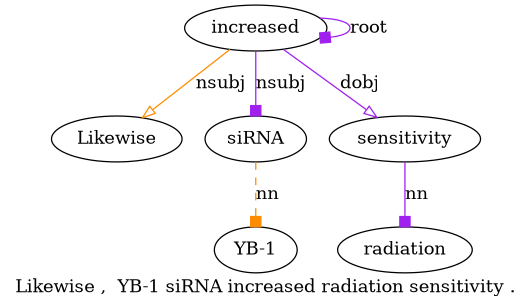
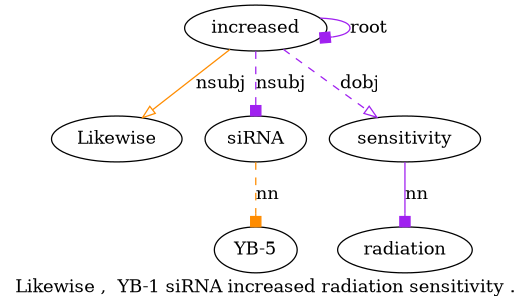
  digraph {
    label="Likewise ,  YB-1 siRNA increased radiation sensitivity ."
    node [fillcolor=white style=filled]
    edge [arrowhead=box color=purple style=solid]
    n1 [label=increased]
    n2 [label=Likewise]
    n3 [label=siRNA]
    n4 [label=sensitivity]
-   n5 [label="YB-1"]
+   n5 [label="YB-5"]
    n6 [label=radiation]
    n1 -> n1 [label=root]
    n1 -> n2 [arrowhead=onormal color=darkorange label=nsubj]
-   n1 -> n3 [label=nsubj]
-   n1 -> n4 [arrowhead=onormal label=dobj]
+   n1 -> n3 [label=nsubj style=dashed]
+   n1 -> n4 [arrowhead=onormal label=dobj style=dashed]
    n3 -> n5 [color=darkorange label=nn style=dashed]
    n4 -> n6 [label=nn]
  }
